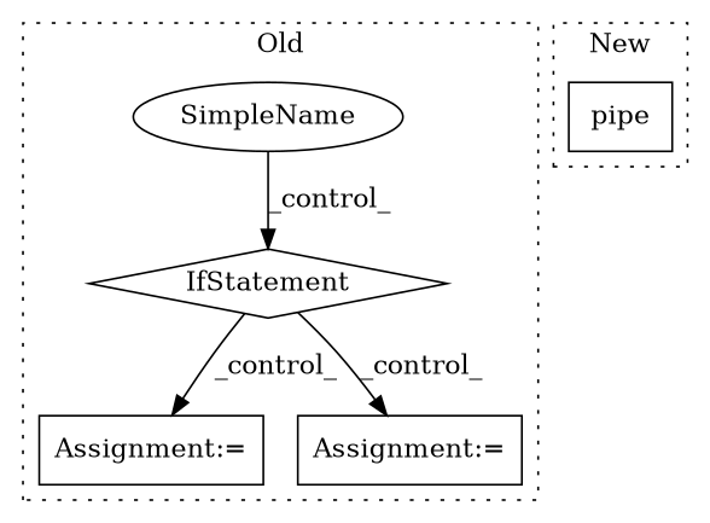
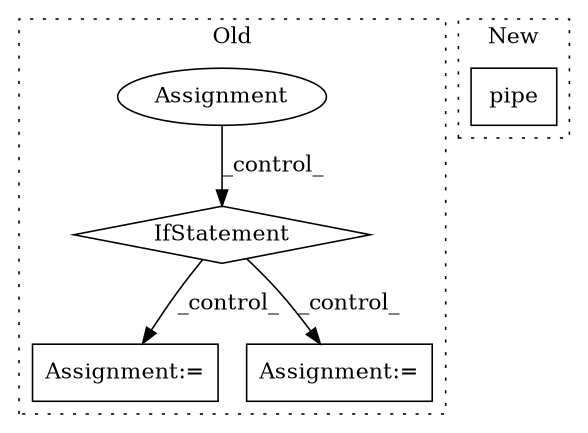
  digraph {
    node [a=7 shape=box]
    n1 [a=25 l="4,2" label=IfStatement s="13513,13538" shape=diamond]
-   n2 [a=42 label=SimpleName shape=ellipse]
+   n2 [a=42 label=Assignment shape=ellipse]
    n3 [l=1 label="Assignment:=" s=13688]
    n4 [l="61,2" label="Assignment:=" s="13550,13625"]
    n5 [a=32 l="5,1" label=pipe s="13048,13060"]
    subgraph cluster_1 {
      label=Old
      style=dotted
      n1
      n2
      n3
      n4
    }
    subgraph cluster_2 {
      label=New
      style=dotted
      n5
    }
    n1 -> n3 [label=_control_]
    n1 -> n4 [label=_control_]
    n2 -> n1 [label=_control_]
  }
